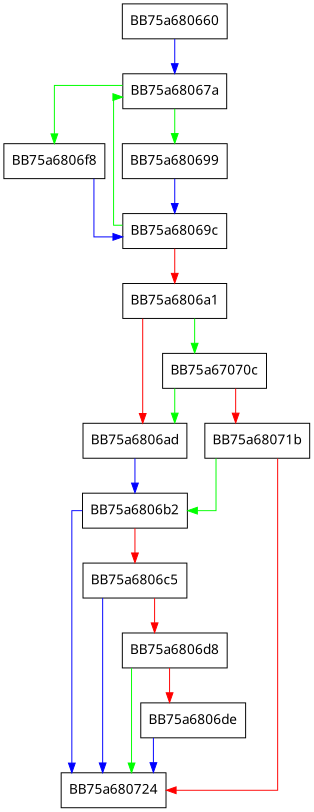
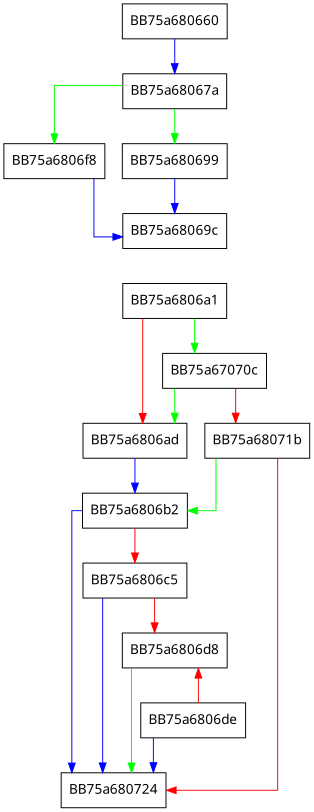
  digraph {
    fontname="Noto Sans"
    splines=ortho
    node [fontname="Noto Sans" shape=box]
    edge [color=blue fontname="Noto Sans"]
    BB75a680660
    BB75a68067a
    BB75a6806f8
    BB75a680699
    BB75a68069c
    BB75a6806a1
    n7 [label=BB75a67070c]
    BB75a6806ad
    BB75a68071b
    BB75a6806b2
    BB75a680724
    BB75a6806c5
    BB75a6806d8
    BB75a6806de
    BB75a680660 -> BB75a68067a
    BB75a68067a -> BB75a6806f8 [color=green]
    BB75a68067a -> BB75a680699 [color=green]
    BB75a6806f8 -> BB75a68069c
    BB75a680699 -> BB75a68069c
-   BB75a68069c -> BB75a68067a [color=green]
-   BB75a68069c -> BB75a6806a1 [color=red]
    BB75a6806a1 -> n7 [color=green]
    BB75a6806a1 -> BB75a6806ad [color=red]
    n7 -> BB75a6806ad [color=green]
    n7 -> BB75a68071b [color=red]
    BB75a6806ad -> BB75a6806b2
    BB75a68071b -> BB75a6806b2 [color=green]
    BB75a68071b -> BB75a680724 [color=red]
    BB75a6806b2 -> BB75a680724
    BB75a6806b2 -> BB75a6806c5 [color=red]
    BB75a6806c5 -> BB75a680724
    BB75a6806c5 -> BB75a6806d8 [color=red]
    BB75a6806d8 -> BB75a680724 [color=green]
-   BB75a6806d8 -> BB75a6806de [color=red]
+   BB75a6806de -> BB75a6806d8 [color=red]
    BB75a6806de -> BB75a680724
  }
